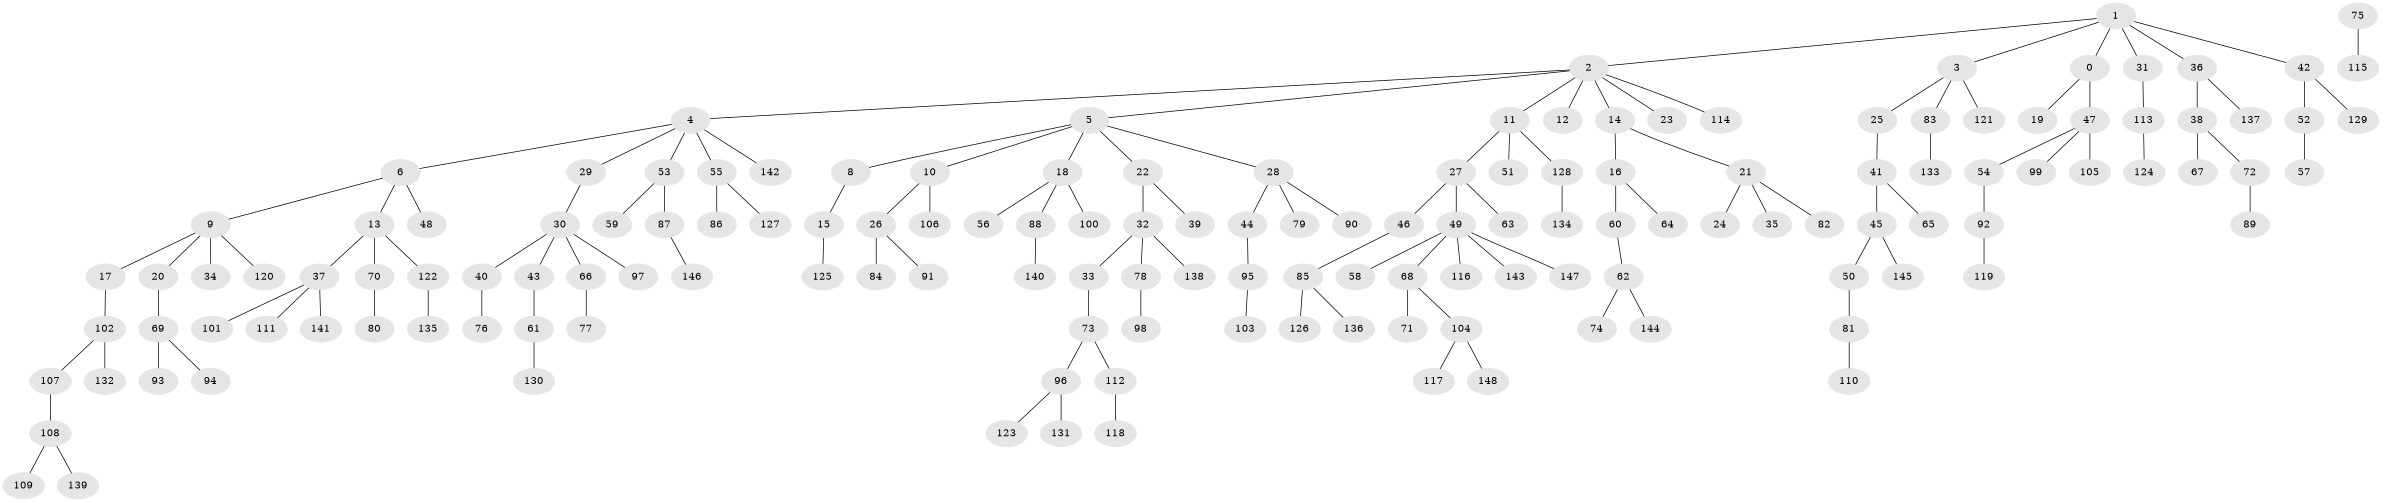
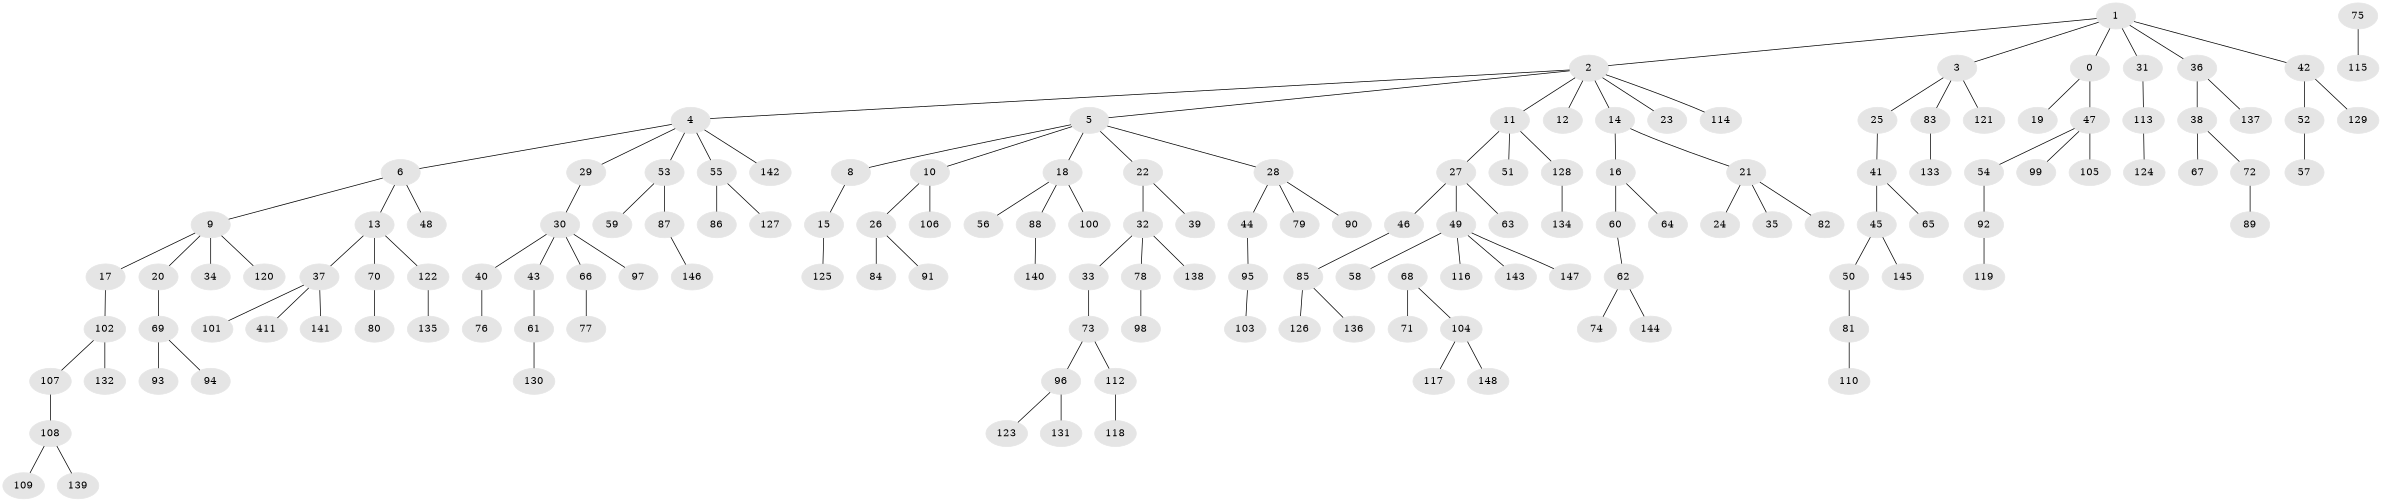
  graph {
    node [color=gray90 style=filled]
    1
    2
    3
    n4 [label=0]
    31
    36
    42
    4
    5
    11
    12
    14
    23
    114
    25
    83
    121
    19
    47
    113
    38
    137
    52
    129
    6
    29
    53
    55
    142
    8
    10
    18
    22
    28
    27
    51
    128
    16
    21
    41
    133
    9
    13
    48
    30
    59
    87
    86
    127
    15
    26
    106
    56
    88
    100
    32
    39
    44
    79
    90
    17
    20
    34
    120
    37
    70
    122
    54
    99
    105
    125
    102
    69
    84
    91
    46
    49
    63
    134
    101
-   111
+   111 [label=411]
    141
    80
    135
    60
    64
    24
    35
    82
    62
    107
    132
    140
    93
    94
    33
    78
    138
    45
    65
    85
    58
    68
    116
    143
    147
    95
    40
    43
    66
    97
    76
    61
    77
    124
    73
    75
    115
    98
    96
    112
    67
    72
    89
    50
    145
    57
    130
    103
    81
    126
    136
    92
    71
    104
    110
    146
    119
    74
    144
    117
    148
    123
    131
    118
    108
    109
    139
    1 -- 2
    1 -- 3
    1 -- n4
    1 -- 31
    1 -- 36
    1 -- 42
    2 -- 4
    2 -- 5
    2 -- 11
    2 -- 12
    2 -- 14
    2 -- 23
    2 -- 114
    3 -- 25
    3 -- 83
    3 -- 121
    n4 -- 19
    n4 -- 47
    31 -- 113
    36 -- 38
    36 -- 137
    42 -- 52
    42 -- 129
    4 -- 6
    4 -- 29
    4 -- 53
    4 -- 55
    4 -- 142
    5 -- 8
    5 -- 10
    5 -- 18
    5 -- 22
    5 -- 28
    11 -- 27
    11 -- 51
    11 -- 128
    14 -- 16
    14 -- 21
    25 -- 41
    83 -- 133
    47 -- 54
    47 -- 99
    47 -- 105
    113 -- 124
    38 -- 67
    38 -- 72
    52 -- 57
    6 -- 9
    6 -- 13
    6 -- 48
    29 -- 30
    53 -- 59
    53 -- 87
    55 -- 86
    55 -- 127
    8 -- 15
    10 -- 26
    10 -- 106
    18 -- 56
    18 -- 88
    18 -- 100
    22 -- 32
    22 -- 39
    28 -- 44
    28 -- 79
    28 -- 90
    27 -- 46
    27 -- 49
    27 -- 63
    128 -- 134
    16 -- 60
    16 -- 64
    21 -- 24
    21 -- 35
    21 -- 82
    41 -- 45
    41 -- 65
    9 -- 17
    9 -- 20
    9 -- 34
    9 -- 120
    13 -- 37
    13 -- 70
    13 -- 122
    30 -- 40
    30 -- 43
    30 -- 66
    30 -- 97
    87 -- 146
    15 -- 125
    26 -- 84
    26 -- 91
    88 -- 140
    32 -- 33
    32 -- 78
    32 -- 138
    44 -- 95
    17 -- 102
    20 -- 69
    37 -- 101
    37 -- 111
    37 -- 141
    70 -- 80
    122 -- 135
    54 -- 92
    102 -- 107
    102 -- 132
    69 -- 93
    69 -- 94
    46 -- 85
    49 -- 58
-   49 -- 68
    49 -- 116
    49 -- 143
    49 -- 147
    60 -- 62
    62 -- 74
    62 -- 144
    107 -- 108
    33 -- 73
    78 -- 98
    45 -- 50
    45 -- 145
    85 -- 126
    85 -- 136
    68 -- 71
    68 -- 104
    95 -- 103
    40 -- 76
    43 -- 61
    66 -- 77
    61 -- 130
    73 -- 96
    73 -- 112
    75 -- 115
    96 -- 123
    96 -- 131
    112 -- 118
    72 -- 89
    50 -- 81
    81 -- 110
    92 -- 119
    104 -- 117
    104 -- 148
    108 -- 109
    108 -- 139
  }
